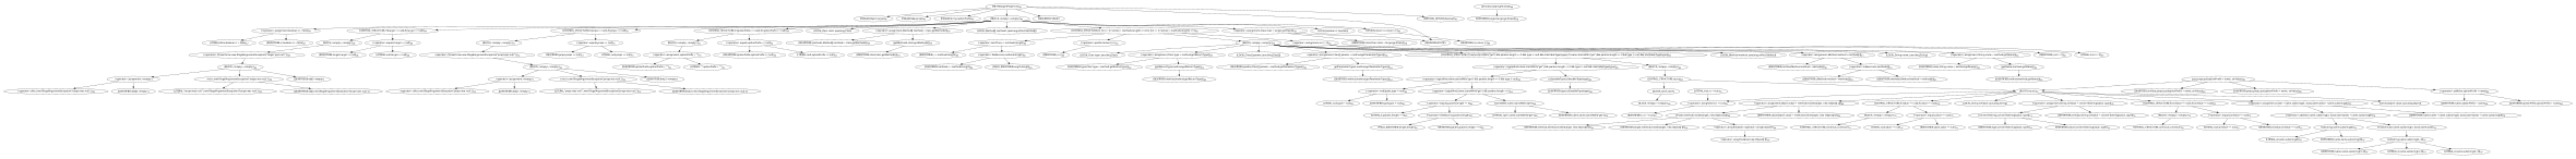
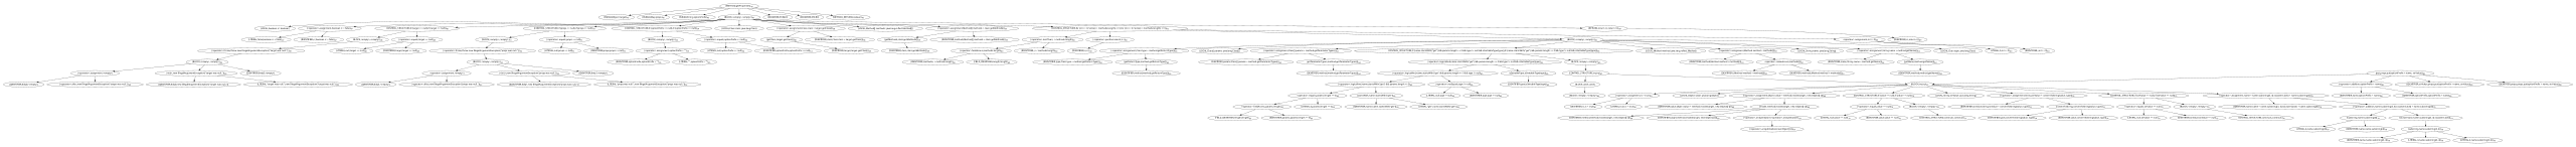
  digraph {
    fontname="Noto Sans"
    node [fontname="Noto Sans"]
    edge [fontname="Noto Sans"]
    n1 [label=<(METHOD,getProperties)<SUB>45</SUB>>]
    n2 [label=<(PARAM,Object target)<SUB>45</SUB>>]
    n3 [label=<(PARAM,Map props)<SUB>45</SUB>>]
    n4 [label=<(PARAM,String optionPrefix)<SUB>45</SUB>>]
    n5 [label=<(BLOCK,&lt;empty&gt;,&lt;empty&gt;)<SUB>45</SUB>>]
    n6 [label=<(MODIFIER,PUBLIC)>]
    n7 [label=<(MODIFIER,STATIC)>]
    n8 [label=<(METHOD_RETURN,boolean)<SUB>45</SUB>>]
    n9 [label=<(LOCAL,boolean rc: boolean)>]
    n10 [label=<(&lt;operator&gt;.assignment,boolean rc = false)<SUB>47</SUB>>]
    n11 [label=<(CONTROL_STRUCTURE,if (target == null),if (target == null))<SUB>48</SUB>>]
    n12 [label=<(CONTROL_STRUCTURE,if (props == null),if (props == null))<SUB>51</SUB>>]
    n13 [label=<(CONTROL_STRUCTURE,if (optionPrefix == null),if (optionPrefix == null))<SUB>54</SUB>>]
    n14 [label=<(LOCAL,Class clazz: java.lang.Class)>]
    n15 [label=<(&lt;operator&gt;.assignment,Class clazz = target.getClass())<SUB>58</SUB>>]
    n16 [label=<(LOCAL,Method[] methods: java.lang.reflect.Method[])>]
    n17 [label=<(&lt;operator&gt;.assignment,Method[] methods = clazz.getMethods())<SUB>59</SUB>>]
    n18 [label=<(CONTROL_STRUCTURE,for (int i = 0; Some(i &lt; methods.length); i++),for (int i = 0; Some(i &lt; methods.length); i++))<SUB>60</SUB>>]
    n19 [label=<(RETURN,return rc;,return rc;)<SUB>89</SUB>>]
    n20 [label=<(IDENTIFIER,rc,boolean rc = false)<SUB>47</SUB>>]
    n21 [label=<(LITERAL,false,boolean rc = false)<SUB>47</SUB>>]
    n22 [label=<(&lt;operator&gt;.equals,target == null)<SUB>48</SUB>>]
    n23 [label=<(BLOCK,&lt;empty&gt;,&lt;empty&gt;)<SUB>48</SUB>>]
    n24 [label=<(&lt;operator&gt;.equals,props == null)<SUB>51</SUB>>]
    n25 [label=<(BLOCK,&lt;empty&gt;,&lt;empty&gt;)<SUB>51</SUB>>]
    n26 [label=<(&lt;operator&gt;.equals,optionPrefix == null)<SUB>54</SUB>>]
    n27 [label=<(BLOCK,&lt;empty&gt;,&lt;empty&gt;)<SUB>54</SUB>>]
    n28 [label=<(IDENTIFIER,clazz,Class clazz = target.getClass())<SUB>58</SUB>>]
    n29 [label=<(getClass,target.getClass())<SUB>48</SUB>>]
    n30 [label=<(IDENTIFIER,methods,Method[] methods = clazz.getMethods())<SUB>59</SUB>>]
    n31 [label=<(getMethods,clazz.getMethods())<SUB>59</SUB>>]
    n32 [label=<(&lt;operator&gt;.assignment,int i = 0)<SUB>60</SUB>>]
    n33 [label=<(&lt;operator&gt;.lessThan,i &lt; methods.length)<SUB>60</SUB>>]
    n34 [label=<(&lt;operator&gt;.postIncrement,i++)<SUB>60</SUB>>]
    n35 [label=<(BLOCK,&lt;empty&gt;,&lt;empty&gt;)<SUB>60</SUB>>]
    n36 [label=<(IDENTIFIER,rc,return rc;)<SUB>89</SUB>>]
    n37 [label=<(IDENTIFIER,target,target == null)<SUB>48</SUB>>]
    n38 [label=<(LITERAL,null,target == null)<SUB>48</SUB>>]
    n39 [label=<(&lt;operator&gt;.throw,throw new IllegalArgumentException(&quot;target was null.&quot;);)<SUB>49</SUB>>]
    n40 [label=<(BLOCK,&lt;empty&gt;,&lt;empty&gt;)<SUB>49</SUB>>]
    n41 [label=<(&lt;operator&gt;.assignment,&lt;empty&gt;)>]
    n42 [label=<(&lt;init&gt;,new IllegalArgumentException(&quot;target was null.&quot;))<SUB>49</SUB>>]
    n43 [label=<(IDENTIFIER,$obj0,&lt;empty&gt;)>]
    n44 [label=<(IDENTIFIER,$obj0,&lt;empty&gt;)>]
    n45 [label=<(&lt;operator&gt;.alloc,new IllegalArgumentException(&quot;target was null.&quot;))<SUB>49</SUB>>]
    n46 [label=<(IDENTIFIER,$obj0,new IllegalArgumentException(&quot;target was null.&quot;))>]
    n47 [label=<(LITERAL,&quot;target was null.&quot;,new IllegalArgumentException(&quot;target was null.&quot;))<SUB>49</SUB>>]
    n48 [label=<(IDENTIFIER,props,props == null)<SUB>51</SUB>>]
    n49 [label=<(LITERAL,null,props == null)<SUB>51</SUB>>]
    n50 [label=<(&lt;operator&gt;.throw,throw new IllegalArgumentException(&quot;props was null.&quot;);)<SUB>52</SUB>>]
    n51 [label=<(BLOCK,&lt;empty&gt;,&lt;empty&gt;)<SUB>52</SUB>>]
    n52 [label=<(&lt;operator&gt;.assignment,&lt;empty&gt;)>]
    n53 [label=<(&lt;init&gt;,new IllegalArgumentException(&quot;props was null.&quot;))<SUB>52</SUB>>]
    n54 [label=<(IDENTIFIER,$obj1,&lt;empty&gt;)>]
    n55 [label=<(IDENTIFIER,$obj1,&lt;empty&gt;)>]
    n56 [label=<(&lt;operator&gt;.alloc,new IllegalArgumentException(&quot;props was null.&quot;))<SUB>52</SUB>>]
    n57 [label=<(IDENTIFIER,$obj1,new IllegalArgumentException(&quot;props was null.&quot;))>]
    n58 [label=<(LITERAL,&quot;props was null.&quot;,new IllegalArgumentException(&quot;props was null.&quot;))<SUB>52</SUB>>]
    n59 [label=<(IDENTIFIER,optionPrefix,optionPrefix == null)<SUB>54</SUB>>]
    n60 [label=<(LITERAL,null,optionPrefix == null)<SUB>54</SUB>>]
    n61 [label=<(&lt;operator&gt;.assignment,optionPrefix = &quot;&quot;)<SUB>55</SUB>>]
    n62 [label=<(IDENTIFIER,optionPrefix,optionPrefix = &quot;&quot;)<SUB>55</SUB>>]
    n63 [label=<(LITERAL,&quot;&quot;,optionPrefix = &quot;&quot;)<SUB>55</SUB>>]
    n64 [label=<(IDENTIFIER,target,target.getClass())<SUB>58</SUB>>]
    n65 [label=<(IDENTIFIER,clazz,clazz.getMethods())<SUB>59</SUB>>]
    n66 [label=<(IDENTIFIER,i,int i = 0)<SUB>60</SUB>>]
    n67 [label=<(LITERAL,0,int i = 0)<SUB>60</SUB>>]
    n68 [label=<(IDENTIFIER,i,i &lt; methods.length)<SUB>60</SUB>>]
    n69 [label=<(&lt;operator&gt;.fieldAccess,methods.length)<SUB>60</SUB>>]
    n70 [label=<(IDENTIFIER,i,i++)<SUB>60</SUB>>]
    n71 [label=<(LOCAL,Method method: java.lang.reflect.Method)>]
    n72 [label=<(&lt;operator&gt;.assignment,Method method = methods[i])<SUB>61</SUB>>]
    n73 [label=<(LOCAL,String name: java.lang.String)>]
    n74 [label=<(&lt;operator&gt;.assignment,String name = method.getName())<SUB>62</SUB>>]
    n75 [label=<(LOCAL,Class type: java.lang.Class)>]
    n76 [label=<(&lt;operator&gt;.assignment,Class type = method.getReturnType())<SUB>63</SUB>>]
    n77 [label=<(LOCAL,Class[] params: java.lang.Class[])>]
    n78 [label=<(&lt;operator&gt;.assignment,Class[] params = method.getParameterTypes())<SUB>64</SUB>>]
    n79 [label=<(CONTROL_STRUCTURE,if (name.startsWith(&quot;get&quot;) &amp;&amp; params.length == 0 &amp;&amp; type != null &amp;&amp; isSettableType(type)),if (name.startsWith(&quot;get&quot;) &amp;&amp; params.length == 0 &amp;&amp; type != null &amp;&amp; isSettableType(type)))<SUB>65</SUB>>]
    n80 [label=<(IDENTIFIER,methods,i &lt; methods.length)<SUB>60</SUB>>]
    n81 [label=<(FIELD_IDENTIFIER,length,length)<SUB>60</SUB>>]
    n82 [label=<(IDENTIFIER,method,Method method = methods[i])<SUB>61</SUB>>]
    n83 [label=<(&lt;operator&gt;.indexAccess,methods[i])<SUB>61</SUB>>]
    n84 [label=<(IDENTIFIER,name,String name = method.getName())<SUB>62</SUB>>]
    n85 [label=<(getName,method.getName())<SUB>62</SUB>>]
    n86 [label=<(IDENTIFIER,type,Class type = method.getReturnType())<SUB>63</SUB>>]
    n87 [label=<(getReturnType,method.getReturnType())<SUB>63</SUB>>]
    n88 [label=<(IDENTIFIER,params,Class[] params = method.getParameterTypes())<SUB>64</SUB>>]
    n89 [label=<(getParameterTypes,method.getParameterTypes())<SUB>64</SUB>>]
    n90 [label=<(&lt;operator&gt;.logicalAnd,name.startsWith(&quot;get&quot;) &amp;&amp; params.length == 0 &amp;&amp; type != null &amp;&amp; isSettableType(type))<SUB>65</SUB>>]
    n91 [label=<(BLOCK,&lt;empty&gt;,&lt;empty&gt;)<SUB>65</SUB>>]
    n92 [label=<(IDENTIFIER,methods,Method method = methods[i])<SUB>61</SUB>>]
    n93 [label=<(IDENTIFIER,i,Method method = methods[i])<SUB>61</SUB>>]
    n94 [label=<(IDENTIFIER,method,method.getName())<SUB>62</SUB>>]
    n95 [label=<(IDENTIFIER,method,method.getReturnType())<SUB>63</SUB>>]
    n96 [label=<(IDENTIFIER,method,method.getParameterTypes())<SUB>64</SUB>>]
    n97 [label=<(&lt;operator&gt;.logicalAnd,name.startsWith(&quot;get&quot;) &amp;&amp; params.length == 0 &amp;&amp; type != null)<SUB>65</SUB>>]
    n98 [label=<(isSettableType,isSettableType(type))<SUB>65</SUB>>]
    n99 [label=<(CONTROL_STRUCTURE,try,try)<SUB>67</SUB>>]
    n100 [label=<(&lt;operator&gt;.logicalAnd,name.startsWith(&quot;get&quot;) &amp;&amp; params.length == 0)<SUB>65</SUB>>]
    n101 [label=<(&lt;operator&gt;.notEquals,type != null)<SUB>65</SUB>>]
    n102 [label=<(IDENTIFIER,type,isSettableType(type))<SUB>65</SUB>>]
    n103 [label=<(startsWith,name.startsWith(&quot;get&quot;))<SUB>65</SUB>>]
    n104 [label=<(&lt;operator&gt;.equals,params.length == 0)<SUB>65</SUB>>]
    n105 [label=<(IDENTIFIER,type,type != null)<SUB>65</SUB>>]
    n106 [label=<(LITERAL,null,type != null)<SUB>65</SUB>>]
    n107 [label=<(IDENTIFIER,name,name.startsWith(&quot;get&quot;))<SUB>65</SUB>>]
    n108 [label=<(LITERAL,&quot;get&quot;,name.startsWith(&quot;get&quot;))<SUB>65</SUB>>]
    n109 [label=<(&lt;operator&gt;.fieldAccess,params.length)<SUB>65</SUB>>]
    n110 [label=<(LITERAL,0,params.length == 0)<SUB>65</SUB>>]
    n111 [label=<(IDENTIFIER,params,params.length == 0)<SUB>65</SUB>>]
    n112 [label=<(FIELD_IDENTIFIER,length,length)<SUB>65</SUB>>]
    n113 [label=<(BLOCK,try,try)<SUB>67</SUB>>]
    n114 [label=<(BLOCK,catch,catch)>]
    n115 [label=<(LOCAL,Object value: java.lang.Object)>]
    n116 [label=<(&lt;operator&gt;.assignment,Object value = method.invoke(target, new Object[] {}))<SUB>69</SUB>>]
    n117 [label=<(CONTROL_STRUCTURE,if (value == null),if (value == null))<SUB>70</SUB>>]
    n118 [label=<(LOCAL,String strValue: java.lang.String)>]
    n119 [label=<(&lt;operator&gt;.assignment,String strValue = convertToString(value, type))<SUB>74</SUB>>]
    n120 [label=<(CONTROL_STRUCTURE,if (strValue == null),if (strValue == null))<SUB>75</SUB>>]
    n121 [label=<(&lt;operator&gt;.assignment,name = name.substring(3, 4).toLowerCase() + name.substring(4))<SUB>79</SUB>>]
    n122 [label=<(&lt;operator&gt;.assignment,rc = true)<SUB>81</SUB>>]
    n123 [label=<(BLOCK,&lt;empty&gt;,&lt;empty&gt;)<SUB>83</SUB>>]
    n124 [label=<(IDENTIFIER,value,Object value = method.invoke(target, new Object[] {}))<SUB>69</SUB>>]
    n125 [label=<(invoke,method.invoke(target, new Object[] {}))<SUB>69</SUB>>]
    n126 [label=<(&lt;operator&gt;.equals,value == null)<SUB>70</SUB>>]
    n127 [label=<(BLOCK,&lt;empty&gt;,&lt;empty&gt;)<SUB>70</SUB>>]
    n128 [label=<(IDENTIFIER,strValue,String strValue = convertToString(value, type))<SUB>74</SUB>>]
    n129 [label=<(convertToString,convertToString(value, type))<SUB>74</SUB>>]
    n130 [label=<(&lt;operator&gt;.equals,strValue == null)<SUB>75</SUB>>]
    n131 [label=<(BLOCK,&lt;empty&gt;,&lt;empty&gt;)<SUB>75</SUB>>]
    n132 [label=<(IDENTIFIER,name,name = name.substring(3, 4).toLowerCase() + name.substring(4))<SUB>79</SUB>>]
    n133 [label=<(&lt;operator&gt;.addition,name.substring(3, 4).toLowerCase() + name.substring(4))<SUB>79</SUB>>]
    n134 [label=<(put,props.put(optionPrefix + name, strValue))<SUB>80</SUB>>]
    n135 [label=<(IDENTIFIER,props,props.put(optionPrefix + name, strValue))<SUB>80</SUB>>]
    n136 [label=<(&lt;operator&gt;.addition,optionPrefix + name)<SUB>80</SUB>>]
    n137 [label=<(IDENTIFIER,strValue,props.put(optionPrefix + name, strValue))<SUB>80</SUB>>]
    n138 [label=<(IDENTIFIER,rc,rc = true)<SUB>81</SUB>>]
    n139 [label=<(LITERAL,true,rc = true)<SUB>81</SUB>>]
    n140 [label=<(IDENTIFIER,method,method.invoke(target, new Object[] {}))<SUB>69</SUB>>]
    n141 [label=<(IDENTIFIER,target,method.invoke(target, new Object[] {}))<SUB>69</SUB>>]
    n142 [label=<(&lt;operator&gt;.arrayInitializer,&lt;operator&gt;.arrayInitializer)<SUB>69</SUB>>]
    n143 [label=<(&lt;operator&gt;.arrayInitializer,new Object[] {})<SUB>69</SUB>>]
    n144 [label=<(IDENTIFIER,value,value == null)<SUB>70</SUB>>]
    n145 [label=<(LITERAL,null,value == null)<SUB>70</SUB>>]
    n146 [label=<(CONTROL_STRUCTURE,continue;,continue;)<SUB>71</SUB>>]
    n147 [label=<(IDENTIFIER,value,convertToString(value, type))<SUB>74</SUB>>]
    n148 [label=<(IDENTIFIER,type,convertToString(value, type))<SUB>74</SUB>>]
    n149 [label=<(IDENTIFIER,strValue,strValue == null)<SUB>75</SUB>>]
    n150 [label=<(LITERAL,null,strValue == null)<SUB>75</SUB>>]
    n151 [label=<(CONTROL_STRUCTURE,continue;,continue;)<SUB>76</SUB>>]
    n152 [label=<(toLowerCase,name.substring(3, 4).toLowerCase())<SUB>79</SUB>>]
    n153 [label=<(substring,name.substring(4))<SUB>79</SUB>>]
    n154 [label=<(substring,name.substring(3, 4))<SUB>79</SUB>>]
    n155 [label=<(IDENTIFIER,name,name.substring(4))<SUB>79</SUB>>]
    n156 [label=<(LITERAL,4,name.substring(4))<SUB>79</SUB>>]
    n157 [label=<(IDENTIFIER,name,name.substring(3, 4))<SUB>79</SUB>>]
    n158 [label=<(LITERAL,3,name.substring(3, 4))<SUB>79</SUB>>]
    n159 [label=<(LITERAL,4,name.substring(3, 4))<SUB>79</SUB>>]
    n160 [label=<(IDENTIFIER,optionPrefix,optionPrefix + name)<SUB>80</SUB>>]
    n161 [label=<(IDENTIFIER,name,optionPrefix + name)<SUB>80</SUB>>]
    n1 -> n2
    n1 -> n3
    n1 -> n4
    n1 -> n5
    n1 -> n6
    n1 -> n7
    n1 -> n8
    n5 -> n9
    n5 -> n10
    n5 -> n11
    n5 -> n12
    n5 -> n13
    n5 -> n14
    n5 -> n15
    n5 -> n16
    n5 -> n17
    n5 -> n18
    n5 -> n19
    n10 -> n20
    n10 -> n21
    n11 -> n22
    n11 -> n23
    n12 -> n24
    n12 -> n25
    n13 -> n26
    n13 -> n27
    n15 -> n28
-   n15 -> n7
+   n15 -> n29
    n17 -> n30
    n17 -> n31
    n18 -> n32
    n18 -> n33
    n18 -> n34
    n18 -> n35
    n19 -> n36
    n22 -> n37
    n22 -> n38
    n23 -> n39
    n24 -> n48
    n24 -> n49
    n25 -> n50
    n26 -> n59
    n26 -> n60
    n27 -> n61
    n29 -> n64
    n31 -> n65
    n32 -> n66
    n32 -> n67
    n33 -> n68
    n33 -> n69
    n34 -> n70
    n35 -> n71
    n35 -> n72
    n35 -> n73
    n35 -> n74
    n35 -> n75
    n35 -> n76
    n35 -> n77
    n35 -> n78
    n35 -> n79
    n39 -> n40
    n40 -> n41
    n40 -> n42
    n40 -> n43
    n41 -> n44
    n41 -> n45
    n42 -> n46
    n42 -> n47
    n50 -> n51
    n51 -> n52
    n51 -> n53
    n51 -> n54
    n52 -> n55
    n52 -> n56
    n53 -> n57
    n53 -> n58
    n61 -> n62
    n61 -> n63
    n69 -> n80
    n69 -> n81
    n72 -> n82
    n72 -> n83
    n74 -> n84
    n74 -> n85
    n76 -> n86
    n76 -> n87
    n78 -> n88
    n78 -> n89
    n79 -> n90
    n79 -> n91
    n83 -> n92
    n83 -> n93
    n85 -> n94
    n87 -> n95
    n89 -> n96
    n90 -> n97
    n90 -> n98
    n91 -> n99
    n97 -> n100
    n97 -> n101
    n98 -> n102
    n99 -> n113
    n99 -> n114
    n100 -> n103
    n100 -> n104
    n101 -> n105
    n101 -> n106
    n103 -> n107
    n103 -> n108
    n104 -> n109
    n104 -> n110
    n109 -> n111
    n109 -> n112
    n113 -> n115
    n113 -> n116
    n113 -> n117
    n113 -> n118
    n113 -> n119
    n113 -> n120
    n113 -> n121
    n113 -> n122
    n114 -> n123
    n116 -> n124
    n116 -> n125
    n117 -> n126
    n117 -> n127
    n119 -> n128
    n119 -> n129
    n120 -> n130
    n120 -> n131
    n121 -> n132
    n121 -> n133
    n122 -> n138
-   n139 -> n122
+   n122 -> n139
    n125 -> n140
    n125 -> n141
    n125 -> n142
    n126 -> n144
    n126 -> n145
    n127 -> n146
    n129 -> n147
    n129 -> n148
    n130 -> n149
    n130 -> n150
    n131 -> n151
    n133 -> n152
    n133 -> n153
    n134 -> n113
    n134 -> n135
    n134 -> n136
    n134 -> n137
    n136 -> n160
    n136 -> n161
    n142 -> n143
    n152 -> n154
    n153 -> n155
    n153 -> n156
    n154 -> n157
    n154 -> n158
    n154 -> n159
  }
